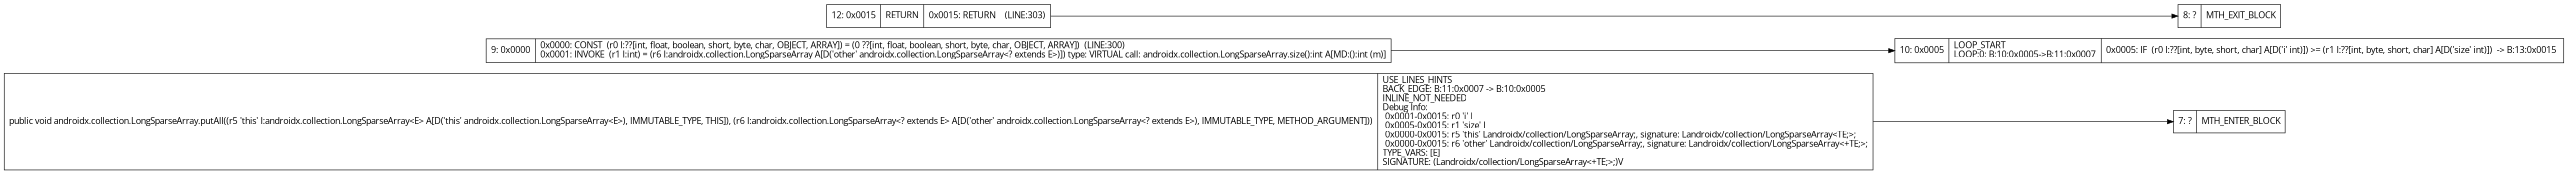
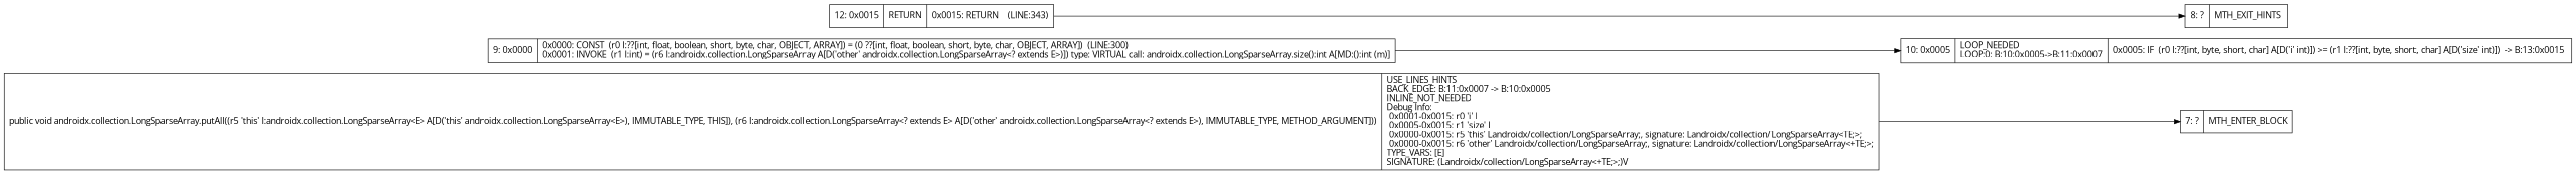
  digraph {
    fontname="Open Sans"
    rankdir=LR
    node [fontname="Open Sans" shape=record]
    edge [fontname="Open Sans"]
    n1 [label="{7\:\ ?|MTH_ENTER_BLOCK\l}"]
    n2 [label="{9\:\ 0x0000|0x0000: CONST  (r0 I:??[int, float, boolean, short, byte, char, OBJECT, ARRAY]) = (0 ??[int, float, boolean, short, byte, char, OBJECT, ARRAY])  (LINE:300)\l0x0001: INVOKE  (r1 I:int) = (r6 I:androidx.collection.LongSparseArray A[D('other' androidx.collection.LongSparseArray\<? extends E\>)]) type: VIRTUAL call: androidx.collection.LongSparseArray.size():int A[MD:():int (m)]\l}"]
-   n3 [label="{10\:\ 0x0005|LOOP_START\lLOOP:0: B:10:0x0005\-\>B:11:0x0007\l|0x0005: IF  (r0 I:??[int, byte, short, char] A[D('i' int)]) \>= (r1 I:??[int, byte, short, char] A[D('size' int)])  \-\> B:13:0x0015 \l}"]
-   n4 [label="{12\:\ 0x0015|RETURN\l|0x0015: RETURN    (LINE:303)\l}"]
-   n5 [label="{8\:\ ?|MTH_EXIT_BLOCK\l}"]
+   n3 [label="{10\:\ 0x0005|LOOP_NEEDED\lLOOP:0: B:10:0x0005\-\>B:11:0x0007\l|0x0005: IF  (r0 I:??[int, byte, short, char] A[D('i' int)]) \>= (r1 I:??[int, byte, short, char] A[D('size' int)])  \-\> B:13:0x0015 \l}"]
+   n4 [label="{12\:\ 0x0015|RETURN\l|0x0015: RETURN    (LINE:343)\l}"]
+   n5 [label="{8\:\ ?|MTH_EXIT_HINTS\l}"]
    n6 [label="{public void androidx.collection.LongSparseArray.putAll((r5 'this' I:androidx.collection.LongSparseArray\<E\> A[D('this' androidx.collection.LongSparseArray\<E\>), IMMUTABLE_TYPE, THIS]), (r6 I:androidx.collection.LongSparseArray\<? extends E\> A[D('other' androidx.collection.LongSparseArray\<? extends E\>), IMMUTABLE_TYPE, METHOD_ARGUMENT]))  | USE_LINES_HINTS\lBACK_EDGE: B:11:0x0007 \-\> B:10:0x0005\lINLINE_NOT_NEEDED\lDebug Info:\l  0x0001\-0x0015: r0 'i' I\l  0x0005\-0x0015: r1 'size' I\l  0x0000\-0x0015: r5 'this' Landroidx\/collection\/LongSparseArray;, signature: Landroidx\/collection\/LongSparseArray\<TE;\>;\l  0x0000\-0x0015: r6 'other' Landroidx\/collection\/LongSparseArray;, signature: Landroidx\/collection\/LongSparseArray\<+TE;\>;\lTYPE_VARS: [E]\lSIGNATURE: (Landroidx\/collection\/LongSparseArray\<+TE;\>;)V\l}"]
    n2 -> n3
    n4 -> n5
    n6 -> n1
  }
